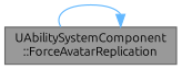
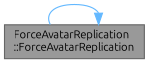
  digraph {
    rankdir=LR
    fontname=Ubuntu
-   n1 [color=gray40 fillcolor=grey60 fontcolor=black fontname=Ubuntu fontsize=10 height=0.2 label="UAbilitySystemComponent\l::ForceAvatarReplication" shape=box style=filled width=0.4]
+   n1 [color=gray40 fillcolor=grey60 fontcolor=black fontname=Ubuntu fontsize=10 height=0.2 label="ForceAvatarReplication\l::ForceAvatarReplication" shape=box style=filled width=0.4]
    n1 -> n1 [color=steelblue1 fontname=Ubuntu fontsize=10 labelfontname=Helvetica labelfontsize=10 style=solid]
  }
